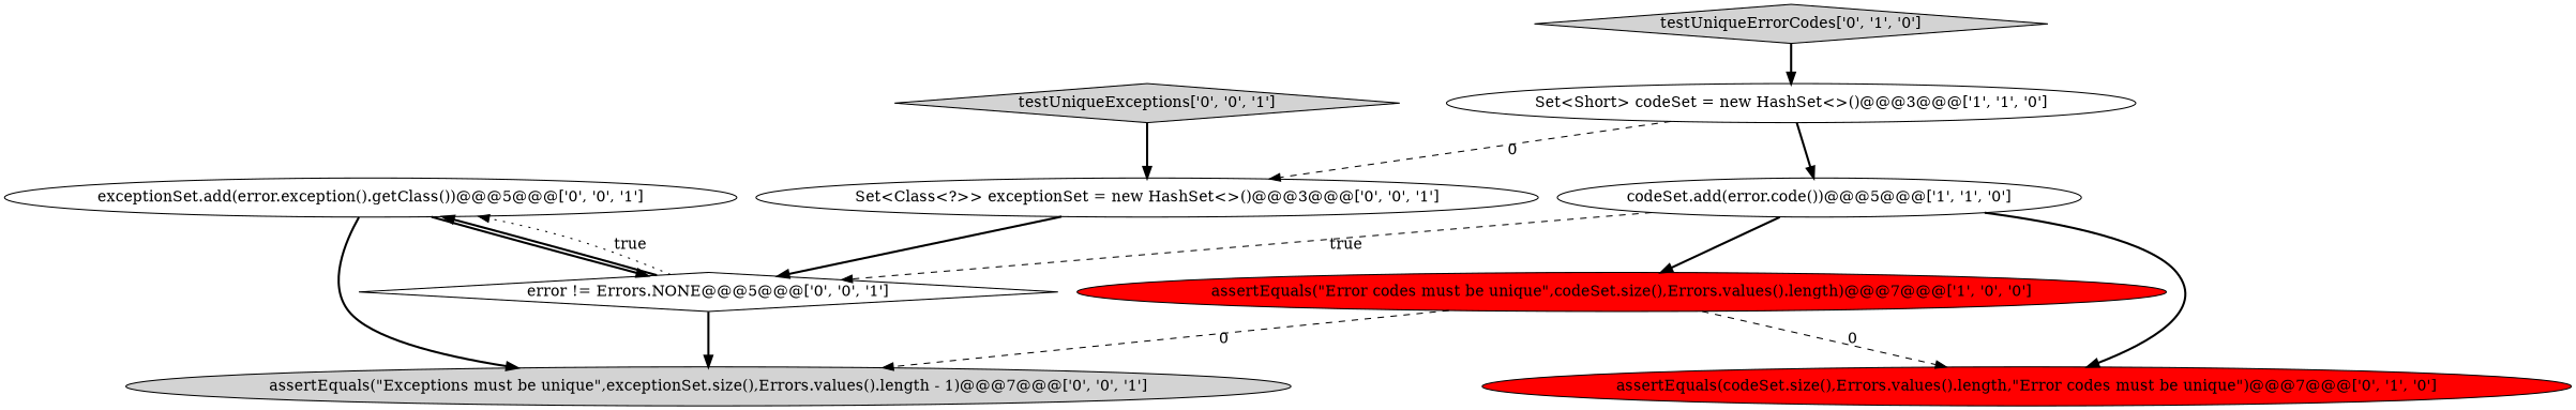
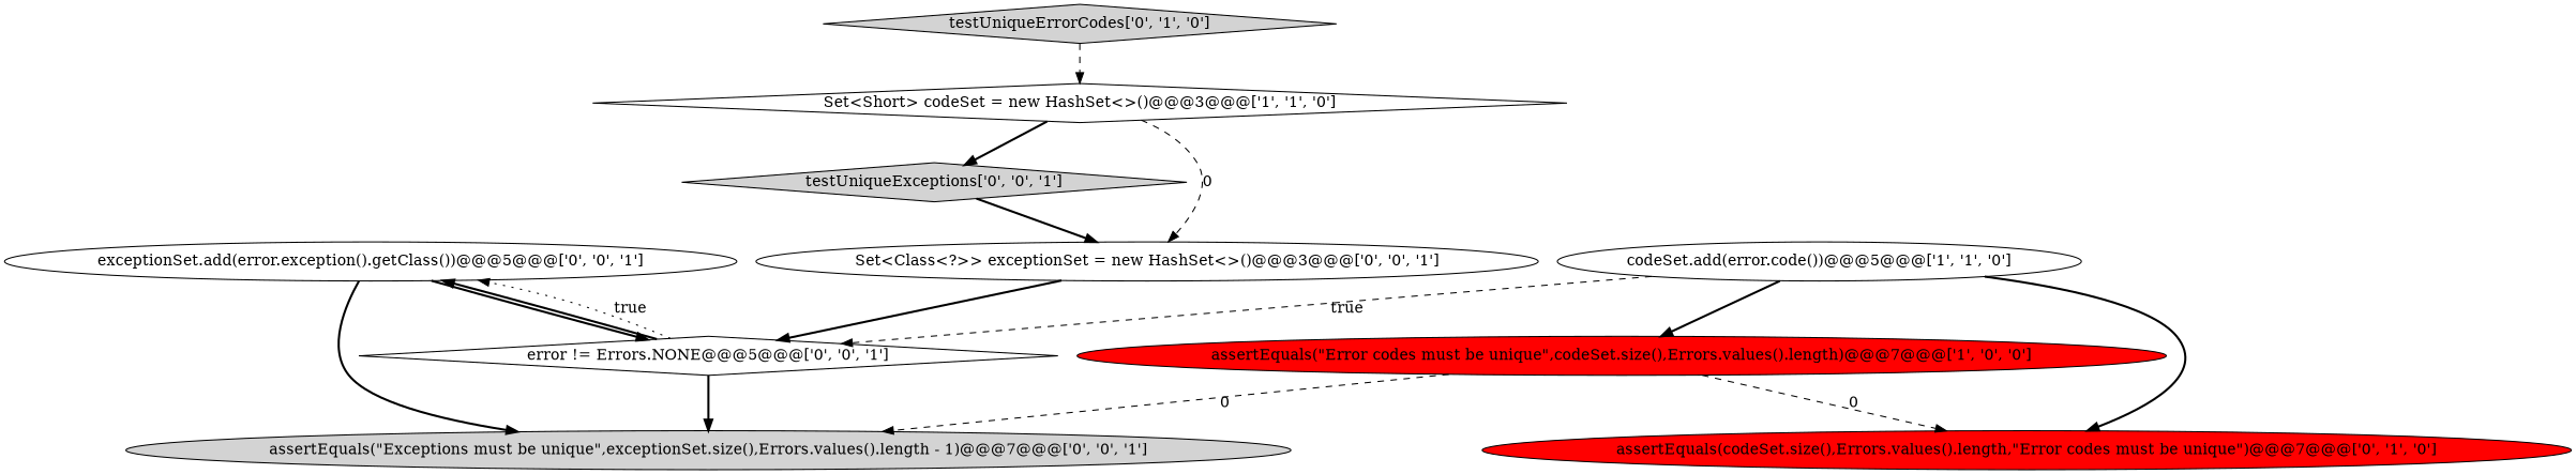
  digraph {
    node [fillcolor=white shape=ellipse style=filled]
    edge [style=bold]
    n1 [label="exceptionSet.add(error.exception().getClass())@@@5@@@['0', '0', '1']"]
    n2 [fillcolor=lightgray label="assertEquals(\"Exceptions must be unique\",exceptionSet.size(),Errors.values().length - 1)@@@7@@@['0', '0', '1']"]
    n3 [label="error != Errors.NONE@@@5@@@['0', '0', '1']" shape=diamond]
    n4 [fillcolor=red label="assertEquals(\"Error codes must be unique\",codeSet.size(),Errors.values().length)@@@7@@@['1', '0', '0']"]
    n5 [fillcolor=red label="assertEquals(codeSet.size(),Errors.values().length,\"Error codes must be unique\")@@@7@@@['0', '1', '0']"]
    n6 [fillcolor=lightgray label="testUniqueExceptions['0', '0', '1']" shape=diamond]
    n7 [label="Set<Class<?>> exceptionSet = new HashSet<>()@@@3@@@['0', '0', '1']"]
    n8 [label="codeSet.add(error.code())@@@5@@@['1', '1', '0']"]
    n9 [fillcolor=lightgray label="testUniqueErrorCodes['0', '1', '0']" shape=diamond]
-   n10 [label="Set<Short> codeSet = new HashSet<>()@@@3@@@['1', '1', '0']"]
+   n10 [label="Set<Short> codeSet = new HashSet<>()@@@3@@@['1', '1', '0']" shape=diamond]
    n1 -> n2
    n1 -> n3
    n3 -> n1 [label=true style=dotted]
    n3 -> n1
    n3 -> n2
    n4 -> n2 [label=0 style=dashed]
    n4 -> n5 [label=0 style=dashed]
    n6 -> n7
    n7 -> n3
    n8 -> n3 [label=true style=dashed]
    n8 -> n4
    n8 -> n5
-   n9 -> n10
+   n9 -> n10 [style=dashed]
    n10 -> n7 [label=0 style=dashed]
-   n10 -> n8
+   n10 -> n6
  }
